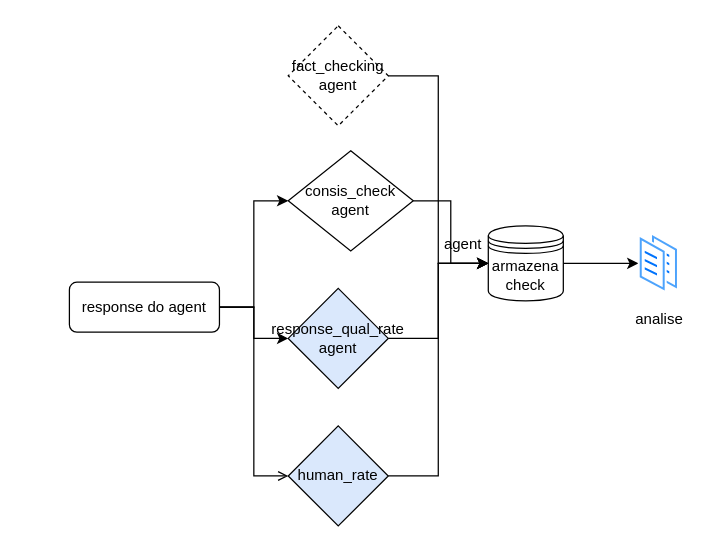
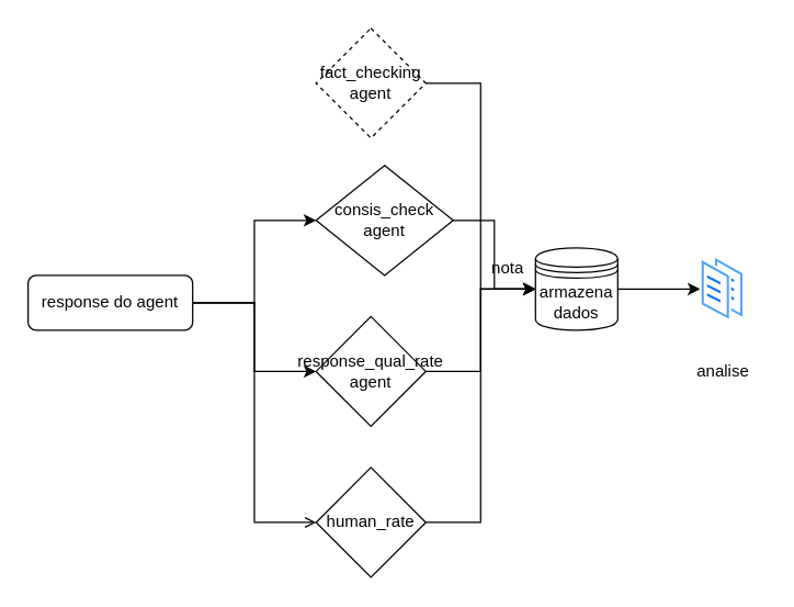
  <mxCell id="0" />
  <mxCell id="1" parent="0" />
  <mxCell id="2" style="edgeStyle=orthogonalEdgeStyle;rounded=0;orthogonalLoop=1;jettySize=auto;html=1;entryX=0;entryY=0.5;entryDx=0;entryDy=0;" edge="1" parent="1" source="5" target="11"><mxGeometry relative="1" as="geometry" /></mxCell>
  <mxCell id="3" style="edgeStyle=orthogonalEdgeStyle;rounded=0;orthogonalLoop=1;jettySize=auto;html=1;" edge="1" parent="1" source="5" target="13"><mxGeometry relative="1" as="geometry" /></mxCell>
  <mxCell id="4" style="edgeStyle=orthogonalEdgeStyle;rounded=0;orthogonalLoop=1;jettySize=auto;html=1;entryX=0;entryY=0.5;entryDx=0;entryDy=0;endArrow=open;" edge="1" parent="1" source="5" target="15"><mxGeometry relative="1" as="geometry" /></mxCell>
- <mxCell id="5" value="response do agent" style="rounded=1;whiteSpace=wrap;html=1;fontSize=12;glass=0;strokeWidth=1;shadow=0;" parent="1" vertex="1"><mxGeometry x="55" y="225" width="120" height="40" as="geometry" /></mxCell>
+ <mxCell id="5" value="response do agent" style="rounded=1;whiteSpace=wrap;html=1;fontSize=12;glass=0;strokeWidth=1;shadow=0;" parent="1" vertex="1"><mxGeometry x="20" y="200" width="120" height="40" as="geometry" /></mxCell>
  <mxCell id="6" style="edgeStyle=orthogonalEdgeStyle;rounded=0;orthogonalLoop=1;jettySize=auto;html=1;" edge="1" parent="1" source="7" target="17"><mxGeometry relative="1" as="geometry" /></mxCell>
- <mxCell id="7" value="armazena check" style="shape=datastore;whiteSpace=wrap;html=1;" vertex="1" parent="1"><mxGeometry x="390" y="180" width="60" height="60" as="geometry" /></mxCell>
+ <mxCell id="7" value="armazena dados" style="shape=datastore;whiteSpace=wrap;html=1;" vertex="1" parent="1"><mxGeometry x="390" y="180" width="60" height="60" as="geometry" /></mxCell>
  <mxCell id="8" style="edgeStyle=orthogonalEdgeStyle;rounded=0;orthogonalLoop=1;jettySize=auto;html=1;entryX=0;entryY=0.5;entryDx=0;entryDy=0;" edge="1" parent="1" source="9" target="7"><mxGeometry relative="1" as="geometry" /></mxCell>
  <mxCell id="9" value="fact_checking&lt;div&gt;agent&lt;/div&gt;" style="rhombus;whiteSpace=wrap;html=1;dashed=1;" vertex="1" parent="1"><mxGeometry x="230" y="20" width="80" height="80" as="geometry" /></mxCell>
  <mxCell id="10" style="edgeStyle=orthogonalEdgeStyle;rounded=0;orthogonalLoop=1;jettySize=auto;html=1;entryX=0;entryY=0.5;entryDx=0;entryDy=0;" edge="1" parent="1" source="11" target="7"><mxGeometry relative="1" as="geometry" /></mxCell>
  <mxCell id="11" value="consis_check&lt;div&gt;agent&lt;/div&gt;" style="rhombus;whiteSpace=wrap;html=1;" vertex="1" parent="1"><mxGeometry x="230" y="120" width="100" height="80" as="geometry" /></mxCell>
  <mxCell id="12" style="edgeStyle=orthogonalEdgeStyle;rounded=0;orthogonalLoop=1;jettySize=auto;html=1;entryX=0;entryY=0.5;entryDx=0;entryDy=0;" edge="1" parent="1" source="13" target="7"><mxGeometry relative="1" as="geometry" /></mxCell>
- <mxCell id="13" value="response_qual_rate&lt;div&gt;agent&lt;/div&gt;" style="rhombus;whiteSpace=wrap;html=1;fillColor=#dae8fc;" vertex="1" parent="1"><mxGeometry x="230" y="230" width="80" height="80" as="geometry" /></mxCell>
+ <mxCell id="13" value="response_qual_rate&lt;div&gt;agent&lt;/div&gt;" style="rhombus;whiteSpace=wrap;html=1;" vertex="1" parent="1"><mxGeometry x="230" y="230" width="80" height="80" as="geometry" /></mxCell>
  <mxCell id="14" style="edgeStyle=orthogonalEdgeStyle;rounded=0;orthogonalLoop=1;jettySize=auto;html=1;entryX=0;entryY=0.5;entryDx=0;entryDy=0;" edge="1" parent="1" source="15" target="7"><mxGeometry relative="1" as="geometry" /></mxCell>
- <mxCell id="15" value="human_rate" style="rhombus;whiteSpace=wrap;html=1;fillColor=#dae8fc;" vertex="1" parent="1"><mxGeometry x="230" y="340" width="80" height="80" as="geometry" /></mxCell>
- <mxCell id="16" value="agent" style="text;html=1;align=center;verticalAlign=middle;whiteSpace=wrap;rounded=0;" vertex="1" parent="1"><mxGeometry x="340" y="180" width="60" height="30" as="geometry" /></mxCell>
+ <mxCell id="15" value="human_rate" style="rhombus;whiteSpace=wrap;html=1;" vertex="1" parent="1"><mxGeometry x="230" y="340" width="80" height="80" as="geometry" /></mxCell>
+ <mxCell id="16" value="nota" style="text;html=1;align=center;verticalAlign=middle;whiteSpace=wrap;rounded=0;" vertex="1" parent="1"><mxGeometry x="340" y="180" width="60" height="30" as="geometry" /></mxCell>
  <mxCell id="17" value="" style="image;aspect=fixed;perimeter=ellipsePerimeter;html=1;align=center;shadow=0;dashed=0;spacingTop=3;image=img/lib/active_directory/documents.svg;" vertex="1" parent="1"><mxGeometry x="510" y="185" width="33" height="50" as="geometry" /></mxCell>
- <mxCell id="18" value="analise" style="text;html=1;align=center;verticalAlign=middle;whiteSpace=wrap;rounded=0;" vertex="1" parent="1"><mxGeometry x="496.5" y="240" width="60" height="30" as="geometry" /></mxCell>
+ <mxCell id="18" value="analise" style="text;html=1;align=center;verticalAlign=middle;whiteSpace=wrap;rounded=0;" vertex="1" parent="1"><mxGeometry x="496.5" y="255" width="60" height="30" as="geometry" /></mxCell>
